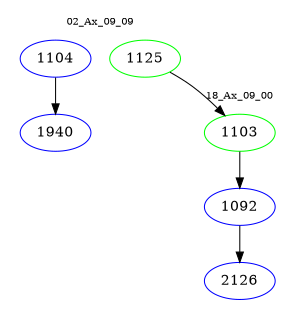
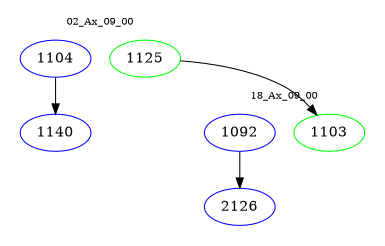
  digraph {
    node [color=blue]
    edge [color=black]
    n1 [color=green label=1125]
    n2 [label=1104]
-   n3 [label=1940]
+   n3 [label=1140]
    n4 [color=green label=1103]
    n5 [label=1092]
    n6 [label=2126]
    subgraph cluster_1 {
      color=white
      fontsize=10
-     label="02_Ax_09_09"
+     label="02_Ax_09_00"
      n1
      n2
      n3
    }
    subgraph cluster_2 {
      color=white
      fontsize=10
      label="18_Ax_09_00"
      n4
      n5
      n6
    }
    n1 -> n4
    n2 -> n3
-   n4 -> n5
    n5 -> n6
  }
